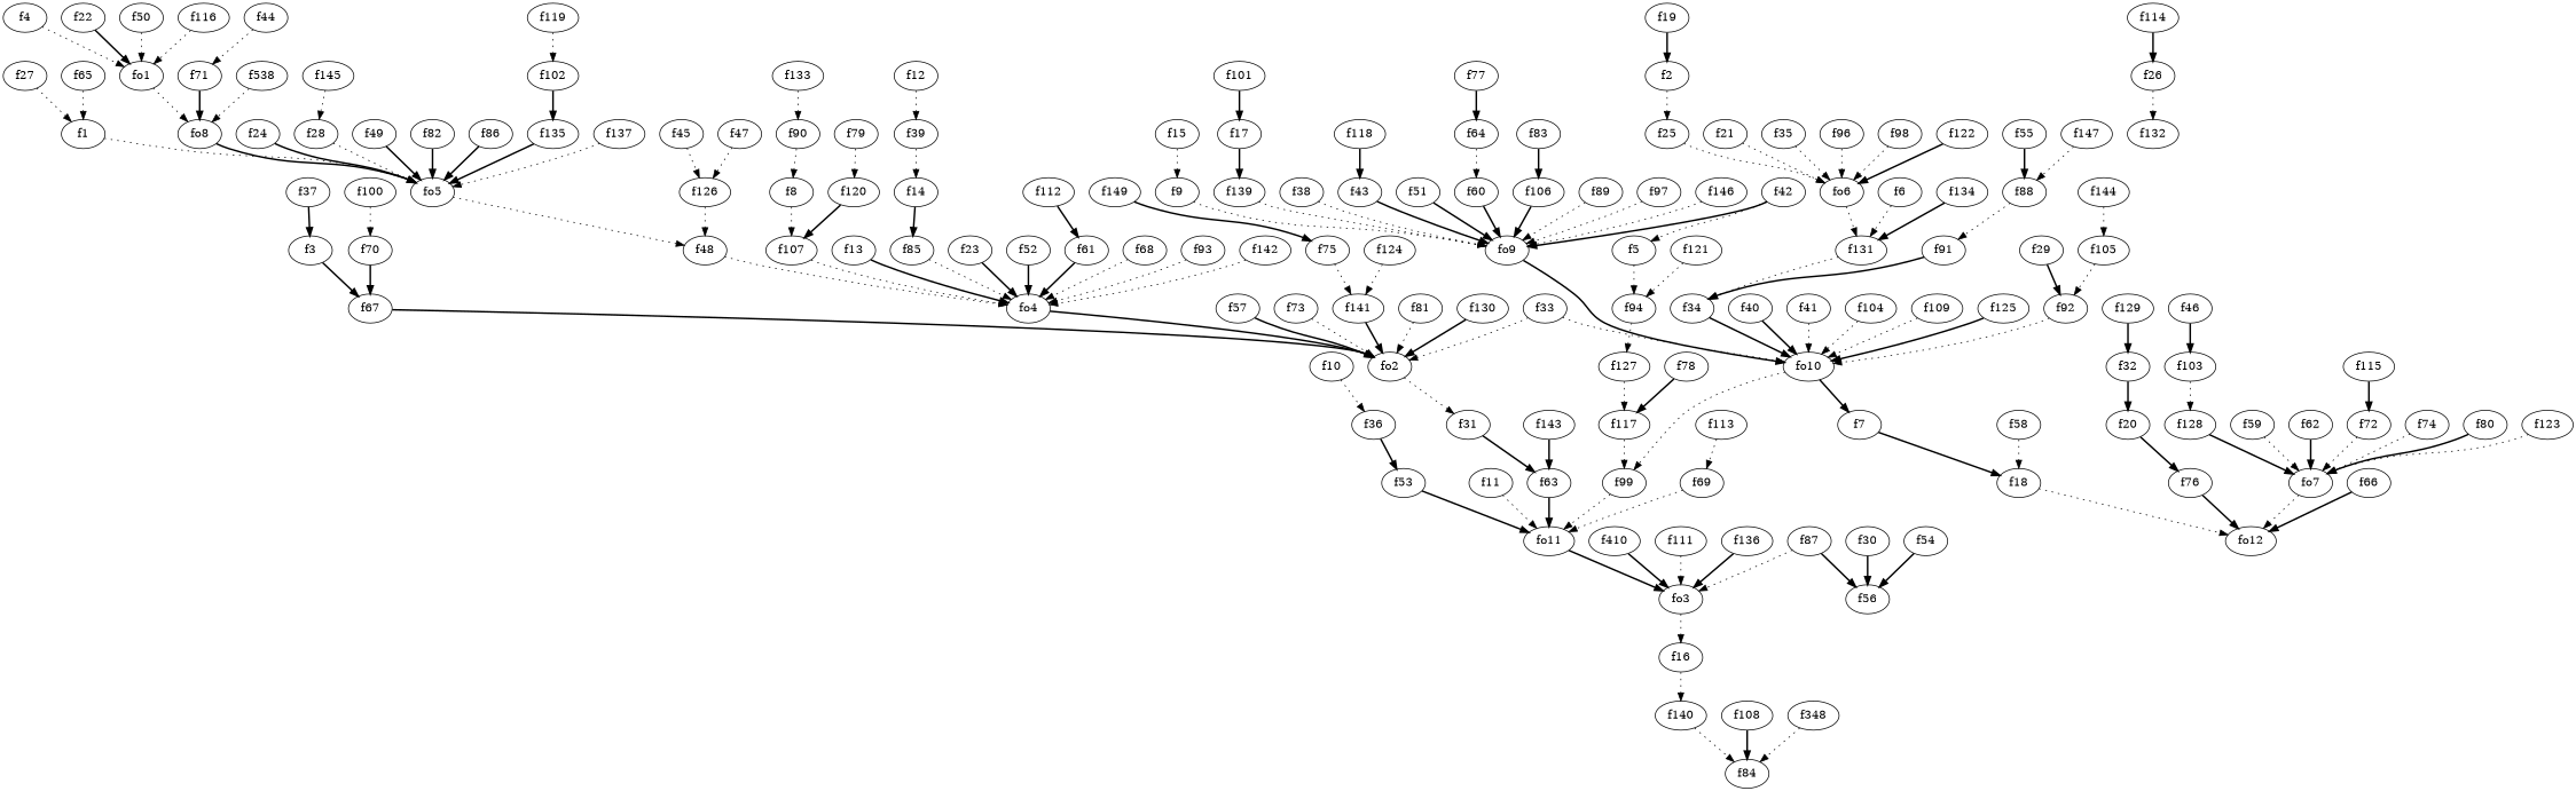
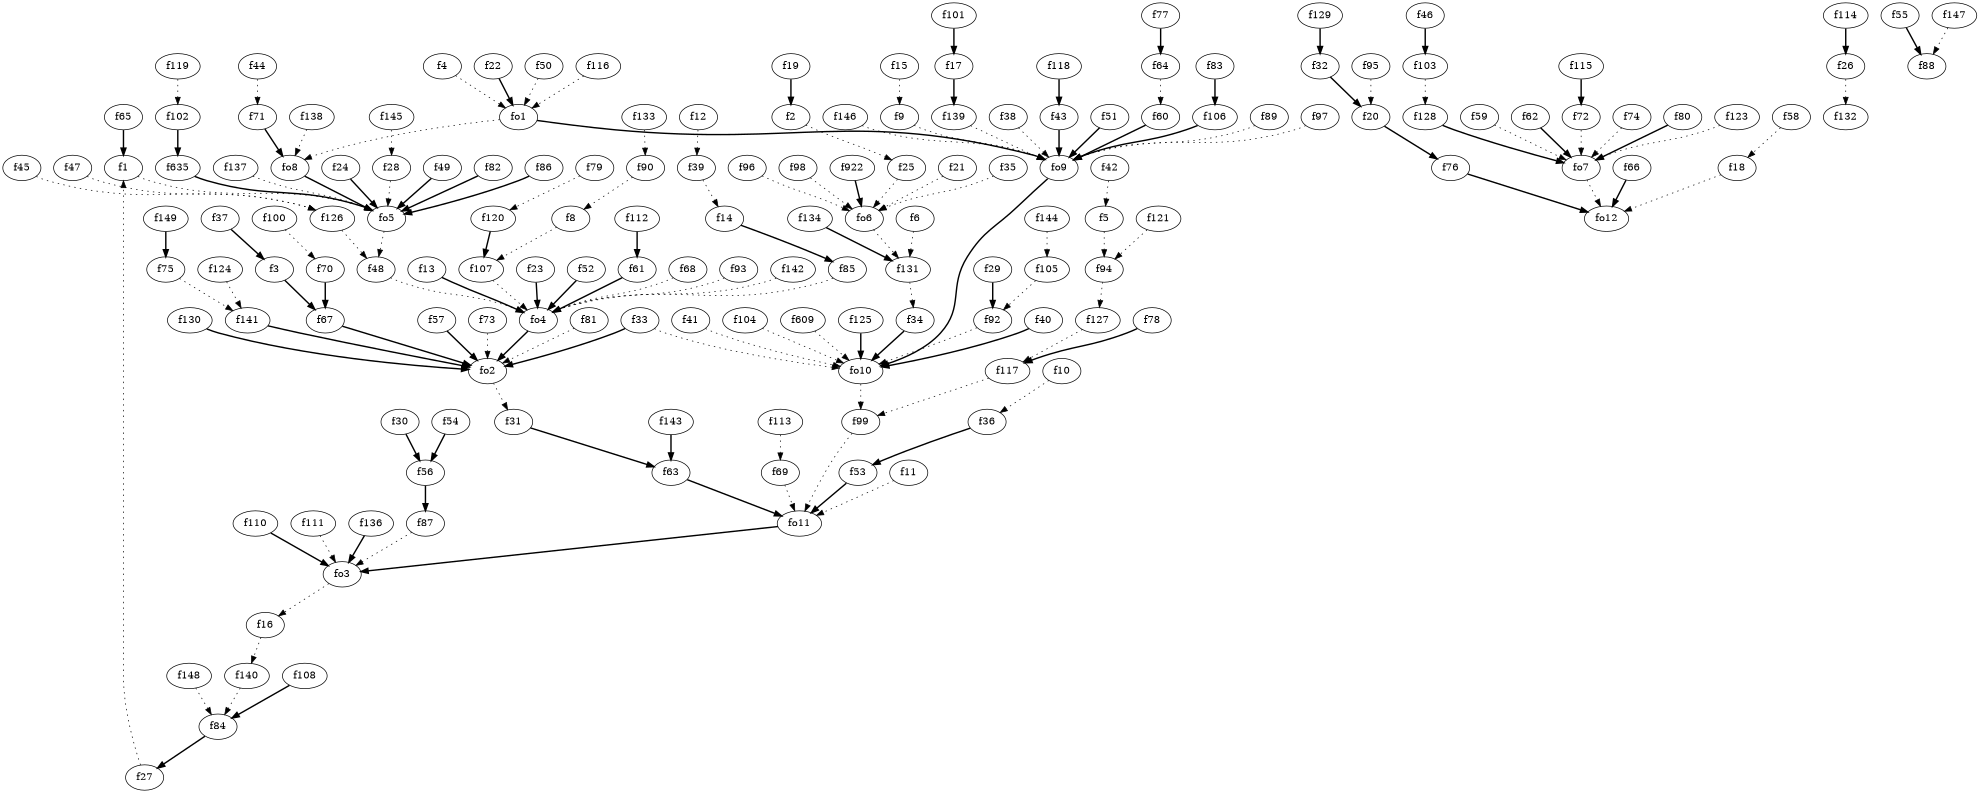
  strict digraph {
    edge [style=dotted weight=2]
    f1
    fo5
    f48
    f2
    f25
    fo6
    f3
    f67
    fo2
    f4
    fo1
    fo9
    fo8
    f5
    f94
    f127
    f6
    f131
    f34
-   f7
    f18
    fo12
    f8
    f107
    fo4
    f9
    fo10
    f10
    f36
    f53
    f11
    fo11
    fo3
    f12
    f39
    f14
    f13
    f85
    f15
    f16
    f140
    f84
    f17
    f139
    f19
    f20
    f76
    f21
    f22
    f23
    f24
    f26
    f132
    f27
    f28
    f29
    f92
    f30
    f56
    f87
    f31
    f63
    f32
    f33
    f99
    f35
    f37
    f38
    f40
    f41
    f42
    f43
    f44
    f71
    f45
    f126
    f46
    f103
    f128
    f47
    f49
    f50
    f51
    f52
    f54
    f55
    f88
-   f91
    f57
    f58
    f59
    fo7
    f60
    f61
    f62
    f64
    f65
    f66
    f68
    f69
    f70
    f72
    f73
    f74
    f75
    f141
    f77
    f78
    f117
    f79
    f120
    f80
    f81
    f82
    f83
    f106
    f86
    f89
    f90
    f93
+   f95
    f96
    f97
    f98
    f100
    f101
    f102
-   f135
+   f135 [label=f635]
    f104
    f105
    f108
-   f109
-   f110 [label=f410]
+   f109 [label=f609]
+   f110
    f111
    f112
    f113
    f114
    f115
    f116
    f118
    f119
    f121
-   f122
+   f122 [label=f922]
    f123
    f124
    f125
    f129
    f130
    f133
    f134
    f136
    f137
-   f138 [label=f538]
+   f138
    f142
    f143
    f144
    f145
    f146
    f147
-   f148 [label=f348]
+   f148
    f149
    f1 -> fo5
    fo5 -> f48
    f48 -> fo4
    f2 -> f25
    f25 -> fo6
    fo6 -> f131
    f3 -> f67 [style=bold]
    f67 -> fo2 [style=bold]
    fo2 -> f31
    f4 -> fo1
-   f42 -> fo9 [style=bold]
+   fo1 -> fo9 [style=bold]
    fo1 -> fo8
    fo9 -> fo10 [style=bold]
    fo8 -> fo5 [style=bold]
    f5 -> f94
    f94 -> f127
    f127 -> f117
    f6 -> f131
    f131 -> f34
    f34 -> fo10 [style=bold]
-   f7 -> f18 [style=bold]
    f18 -> fo12
    f8 -> f107
    f107 -> fo4
    fo4 -> fo2 [style=bold]
    f9 -> fo9
-   fo10 -> f7 [style=bold]
    fo10 -> f99
    f10 -> f36
    f36 -> f53 [style=bold]
    f53 -> fo11 [style=bold]
    f11 -> fo11
    fo11 -> fo3 [style=bold]
    fo3 -> f16
    f12 -> f39
    f39 -> f14
    f14 -> f85 [style=bold]
    f13 -> fo4 [style=bold]
    f85 -> fo4
    f15 -> f9
    f16 -> f140
    f140 -> f84
+   f84 -> f27 [style=bold]
    f17 -> f139 [style=bold]
    f139 -> fo9
    f19 -> f2 [style=bold]
    f20 -> f76 [style=bold]
    f76 -> fo12 [style=bold]
    f21 -> fo6
    f22 -> fo1 [style=bold]
    f23 -> fo4 [style=bold]
    f24 -> fo5 [style=bold]
    f26 -> f132
    f27 -> f1
    f28 -> fo5
    f29 -> f92 [style=bold]
    f92 -> fo10
    f30 -> f56 [style=bold]
-   f87 -> f56 [style=bold]
+   f56 -> f87 [style=bold]
    f87 -> fo3
    f31 -> f63 [style=bold]
    f63 -> fo11 [style=bold]
    f32 -> f20 [style=bold]
-   f33 -> fo2
+   f33 -> fo2 [style=bold]
    f33 -> fo10
    f99 -> fo11
    f35 -> fo6
    f37 -> f3 [style=bold]
    f38 -> fo9
    f40 -> fo10 [style=bold]
    f41 -> fo10
    f42 -> f5
    f43 -> fo9 [style=bold]
    f44 -> f71
    f71 -> fo8 [style=bold]
    f45 -> f126
    f126 -> f48
    f46 -> f103 [style=bold]
    f103 -> f128
    f128 -> fo7 [style=bold]
    f47 -> f126
    f49 -> fo5 [style=bold]
    f50 -> fo1
    f51 -> fo9 [style=bold]
    f52 -> fo4 [style=bold]
    f54 -> f56 [style=bold]
    f55 -> f88 [style=bold]
-   f88 -> f91
-   f91 -> f34 [style=bold]
    f57 -> fo2 [style=bold]
    f58 -> f18
    f59 -> fo7
    fo7 -> fo12
    f60 -> fo9 [style=bold]
    f61 -> fo4 [style=bold]
    f62 -> fo7 [style=bold]
    f64 -> f60
-   f65 -> f1
+   f65 -> f1 [style=bold]
    f66 -> fo12 [style=bold]
    f68 -> fo4
    f69 -> fo11
    f70 -> f67 [style=bold]
    f72 -> fo7
    f73 -> fo2
    f74 -> fo7
    f75 -> f141
    f141 -> fo2 [style=bold]
    f77 -> f64 [style=bold]
    f78 -> f117 [style=bold]
    f117 -> f99
    f79 -> f120
    f120 -> f107 [style=bold]
    f80 -> fo7 [style=bold]
    f81 -> fo2
    f82 -> fo5 [style=bold]
    f83 -> f106 [style=bold]
    f106 -> fo9 [style=bold]
    f86 -> fo5 [style=bold]
    f89 -> fo9
    f90 -> f8
    f93 -> fo4
+   f95 -> f20
    f96 -> fo6
    f97 -> fo9
    f98 -> fo6
    f100 -> f70
    f101 -> f17 [style=bold]
    f102 -> f135 [style=bold]
    f135 -> fo5 [style=bold]
    f104 -> fo10
    f105 -> f92
    f108 -> f84 [style=bold]
    f109 -> fo10
    f110 -> fo3 [style=bold]
    f111 -> fo3
    f112 -> f61 [style=bold]
    f113 -> f69
    f114 -> f26 [style=bold]
    f115 -> f72 [style=bold]
    f116 -> fo1
    f118 -> f43 [style=bold]
    f119 -> f102
    f121 -> f94
    f122 -> fo6 [style=bold]
    f123 -> fo7
    f124 -> f141
    f125 -> fo10 [style=bold]
    f129 -> f32 [style=bold]
    f130 -> fo2 [style=bold]
    f133 -> f90
    f134 -> f131 [style=bold]
    f136 -> fo3 [style=bold]
    f137 -> fo5
    f138 -> fo8
    f142 -> fo4
    f143 -> f63 [style=bold]
    f144 -> f105
    f145 -> f28
    f146 -> fo9
    f147 -> f88
    f148 -> f84
    f149 -> f75 [style=bold]
  }
